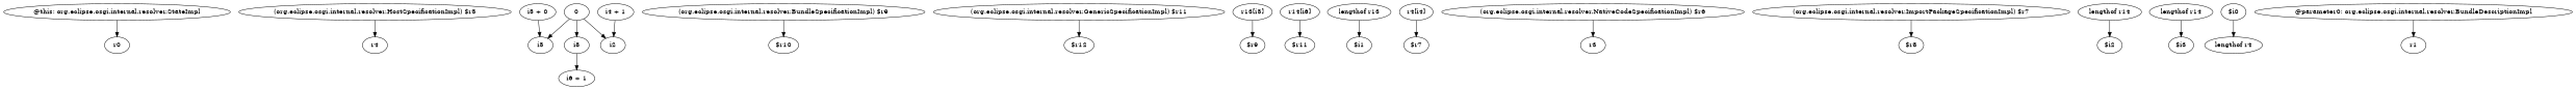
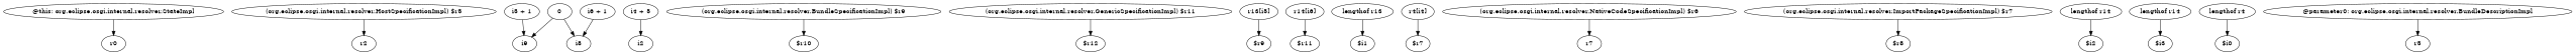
  digraph {
    n1 [label="@this: org.eclipse.osgi.internal.resolver.StateImpl"]
    n2 [label=r0]
    n3 [label="(org.eclipse.osgi.internal.resolver.HostSpecificationImpl) $r5"]
-   n4 [label=r4]
-   n5 [label="i5 + 0"]
-   n6 [label=i5]
+   n4 [label=r2]
+   n5 [label="i5 + 1"]
+   n6 [label=i9]
    n7 [label=0]
    n8 [label=i8]
    n9 [label=i2]
    n10 [label="(org.eclipse.osgi.internal.resolver.BundleSpecificationImpl) $r9"]
    n11 [label="$r10"]
    n12 [label="(org.eclipse.osgi.internal.resolver.GenericSpecificationImpl) $r11"]
    n13 [label="$r12"]
    n14 [label="r13[i5]"]
    n15 [label="$r9"]
    n16 [label="r14[i6]"]
    n17 [label="$r11"]
    n18 [label="i6 + 1"]
-   n19 [label="i4 + 1"]
+   n19 [label="i4 + 5"]
    n20 [label="lengthof r13"]
    n21 [label="$i1"]
    n22 [label="r4[i4]"]
    n23 [label="$r7"]
    n24 [label="(org.eclipse.osgi.internal.resolver.NativeCodeSpecificationImpl) $r6"]
-   n25 [label=r3]
+   n25 [label=r7]
    n26 [label="(org.eclipse.osgi.internal.resolver.ImportPackageSpecificationImpl) $r7"]
    n27 [label="$r8"]
    n28 [label="lengthof r14"]
    n29 [label="$i2"]
    n30 [label="lengthof r14"]
    n31 [label="$i3"]
    n32 [label="lengthof r4"]
    n33 [label="$i0"]
    n34 [label="@parameter0: org.eclipse.osgi.internal.resolver.BundleDescriptionImpl"]
-   n35 [label=r1]
+   n35 [label=r5]
    n1 -> n2
    n3 -> n4
    n5 -> n6
    n7 -> n6
    n7 -> n8
-   n7 -> n9
    n10 -> n11
    n12 -> n13
    n14 -> n15
    n16 -> n17
-   n8 -> n18
+   n18 -> n8
    n19 -> n9
    n20 -> n21
    n22 -> n23
    n24 -> n25
    n26 -> n27
    n28 -> n29
    n30 -> n31
-   n33 -> n32
+   n32 -> n33
    n34 -> n35
  }
